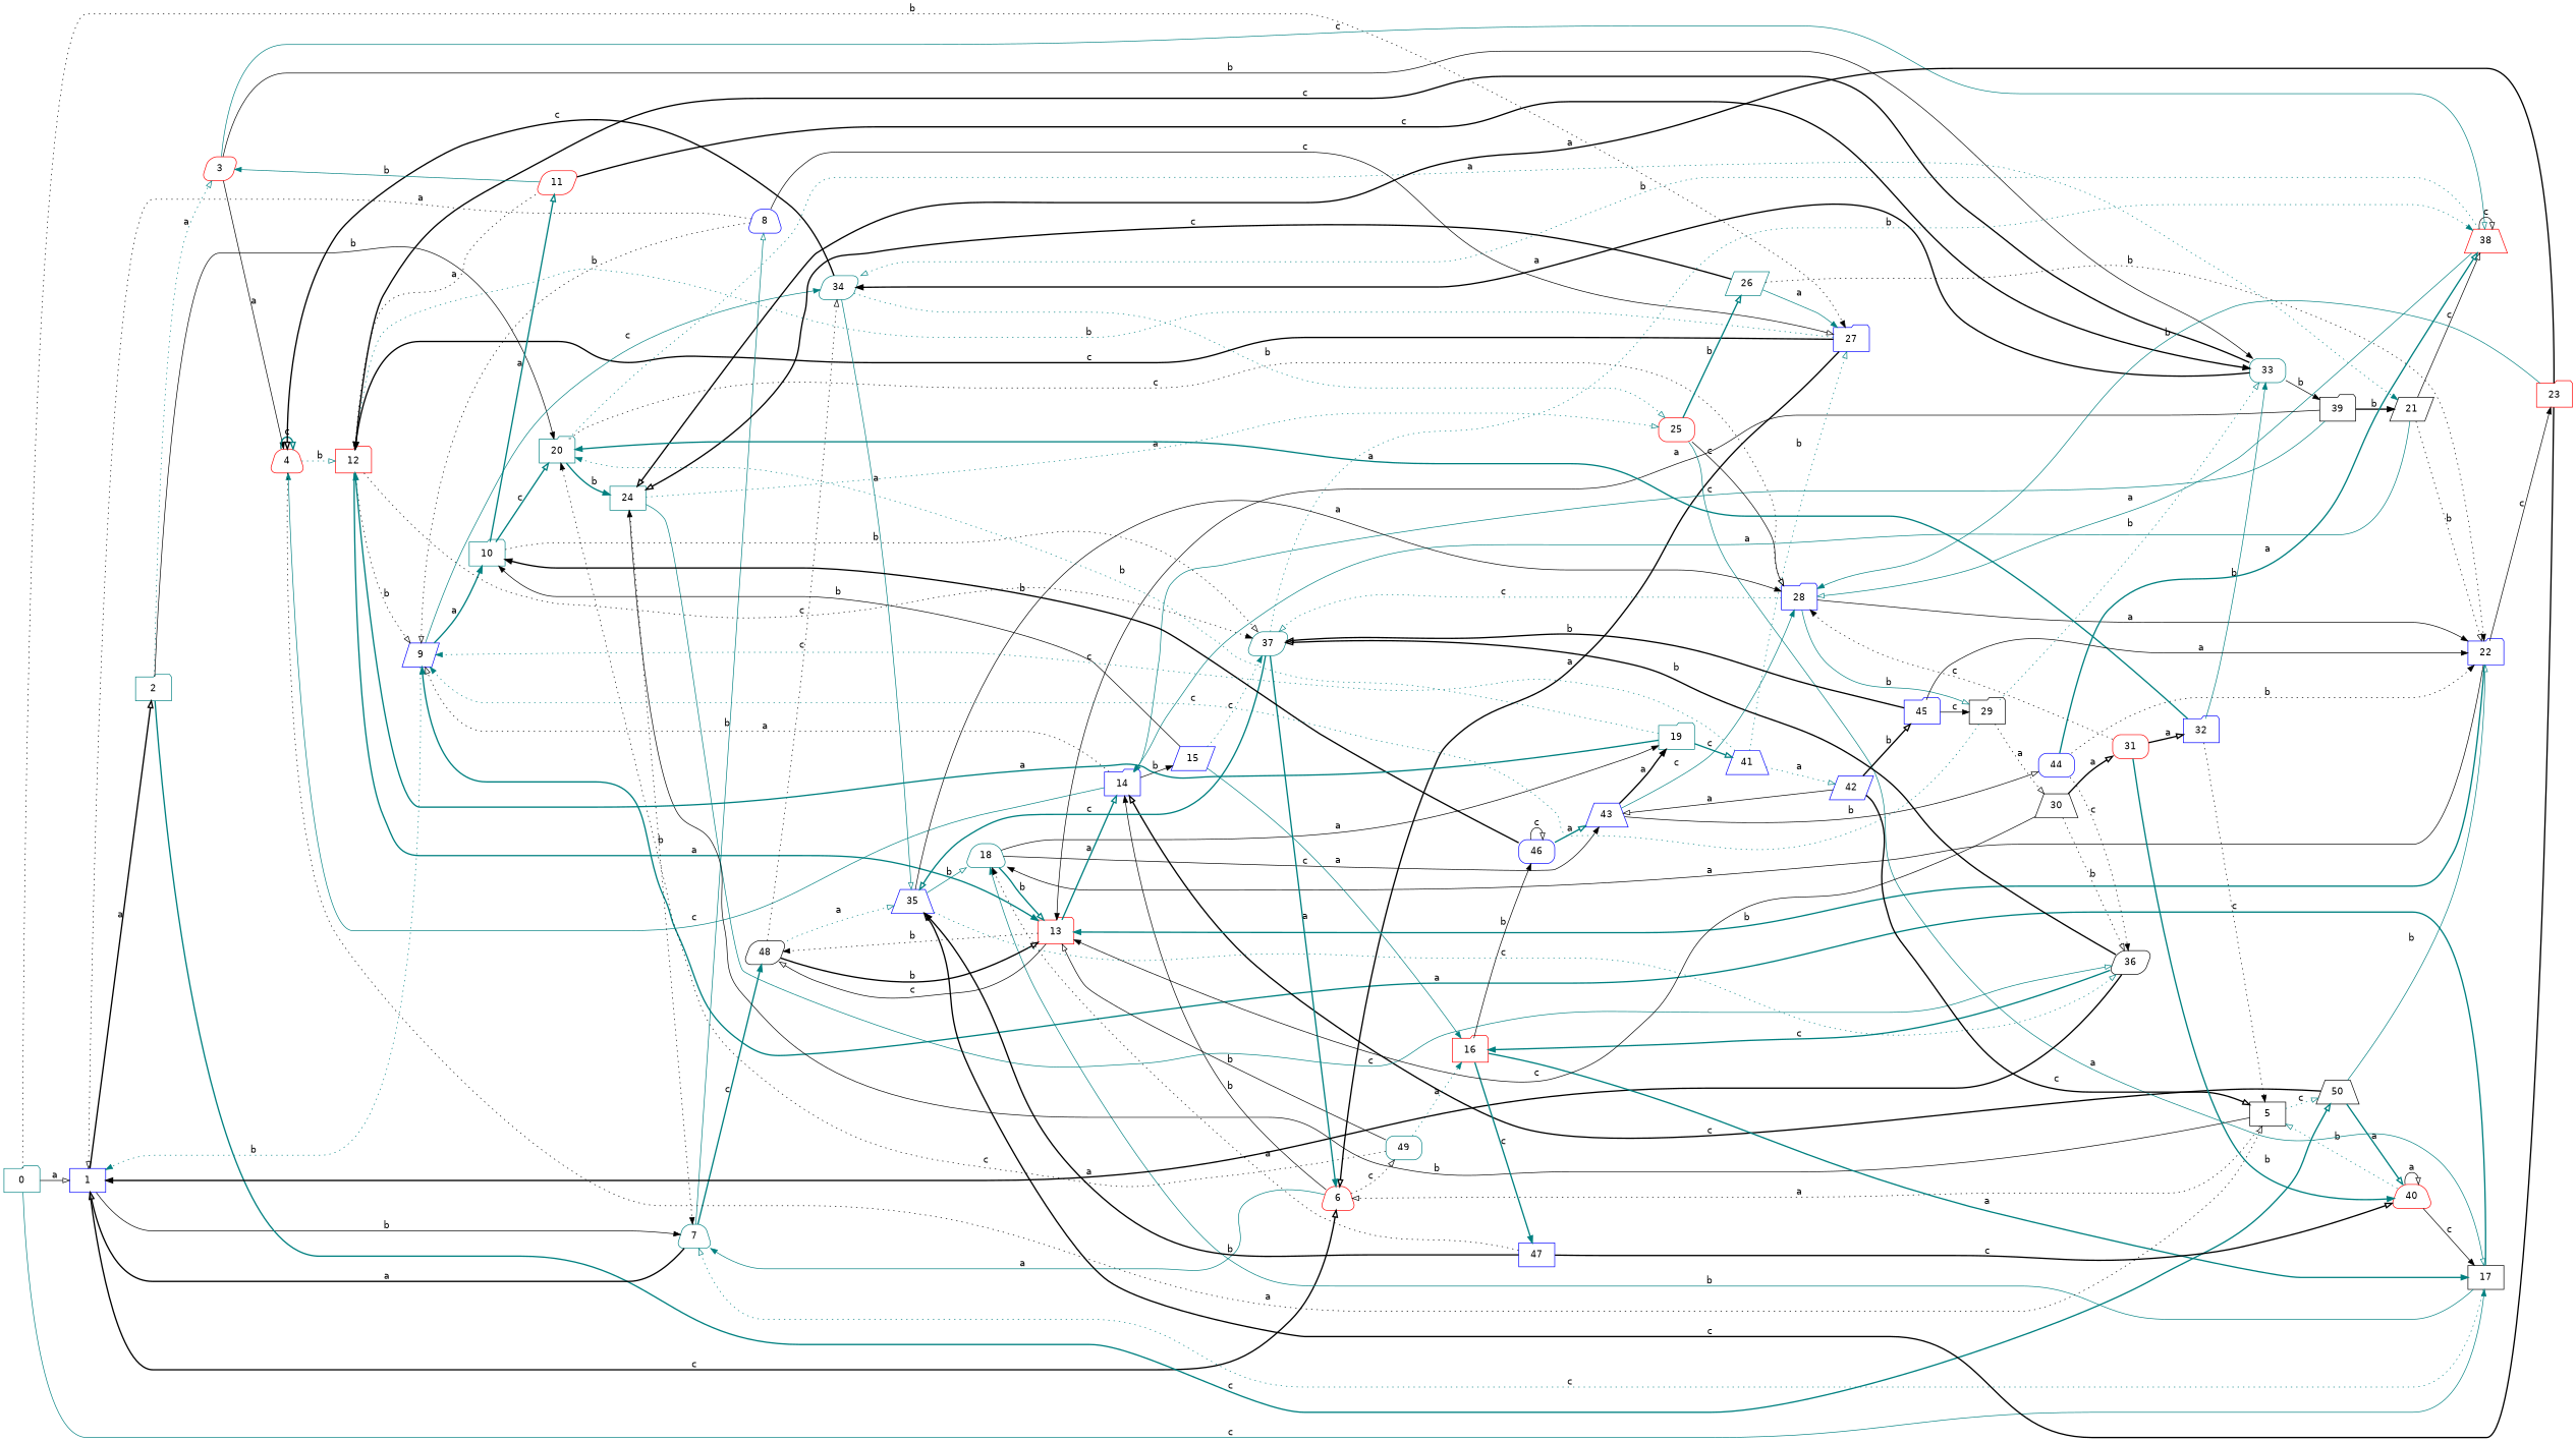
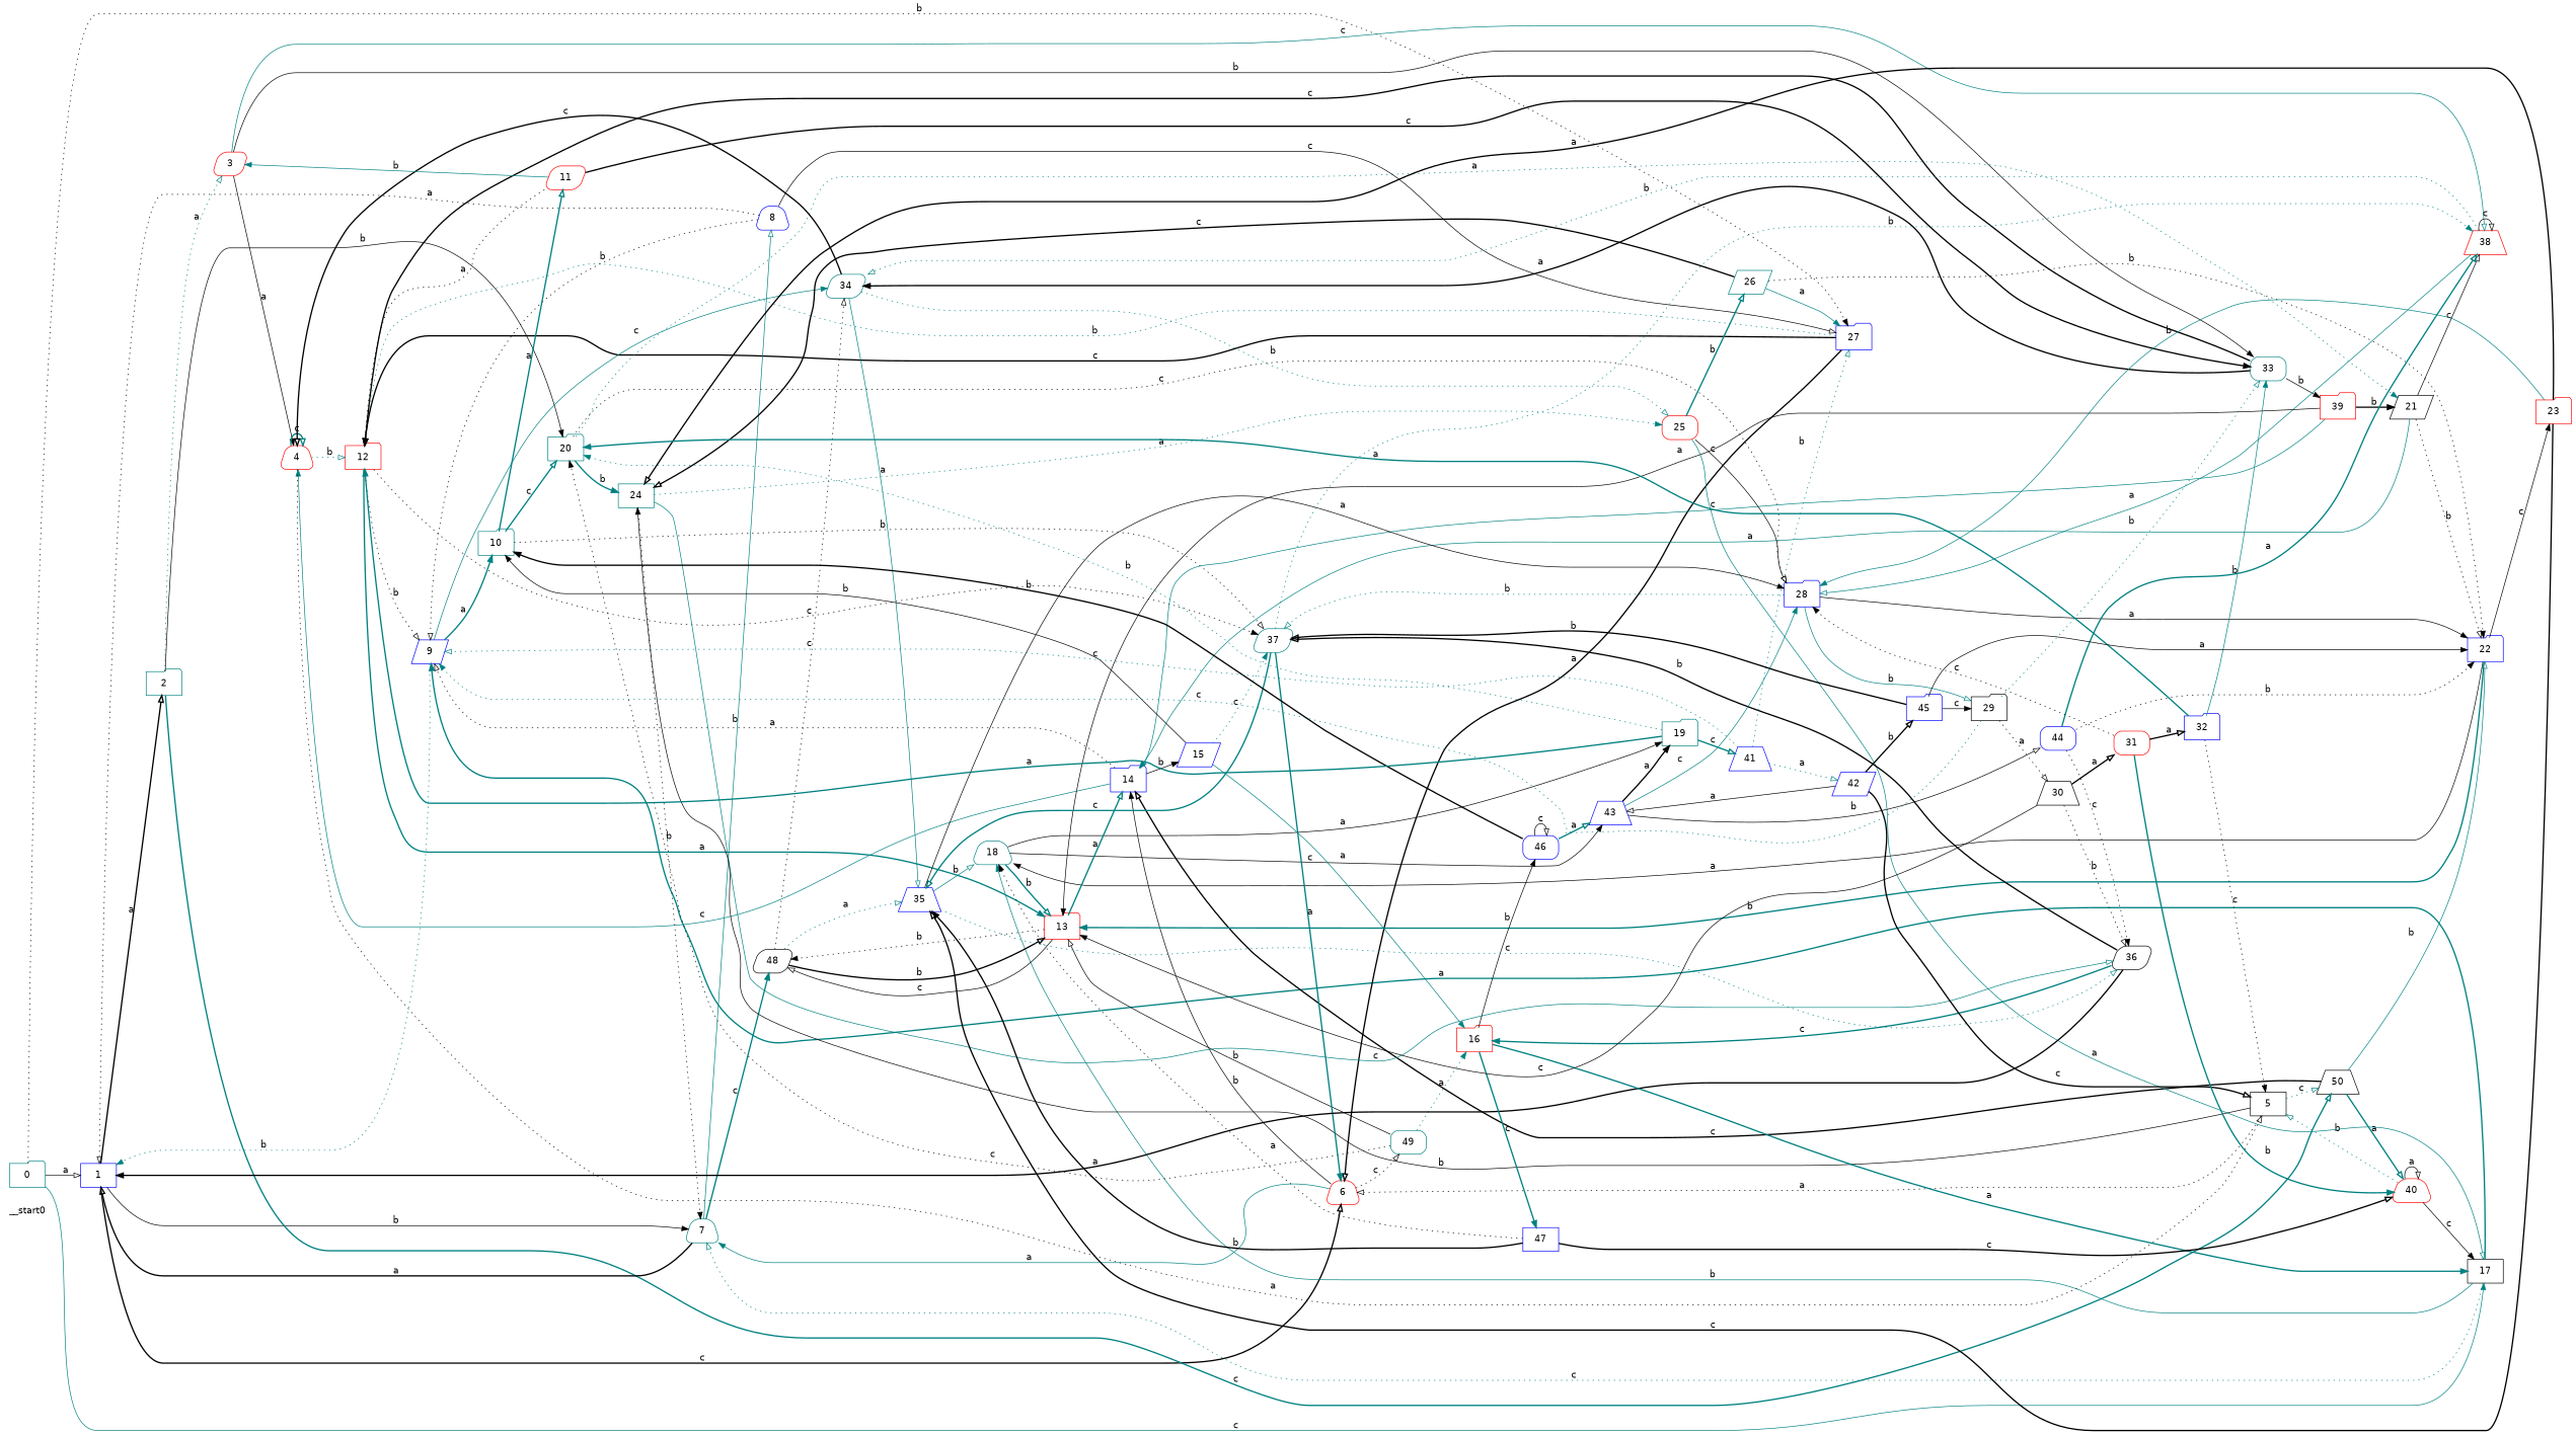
  digraph {
    fontname="DejaVu Sans"
    rankdir=LR
    node [color=blue fontname="DejaVu Sans" shape=folder fillcolor=white style="rounded,filled"]
    edge [arrowhead=onormal color=black fontname="DejaVu Sans" style=solid]
+   __start0 [color=teal shape=none fillcolor="" style=""]
    n2 [color=teal label=0]
    n3 [label=1 shape=box style=filled]
    n4 [color=black label=17 shape=box style=filled]
    n5 [label=27]
    n6 [color=teal label=2 style=filled]
    n7 [color=red label=6 shape=trapezium]
    n8 [color=teal label=7 shape=trapezium]
    n9 [label=9 shape=parallelogram style=filled]
    n10 [color=teal label=18 shape=trapezium]
    n11 [color=red label=12 style=filled]
    n12 [color=red label=3 shape=parallelogram]
    n13 [color=teal label=20]
    n14 [color=black label=50 shape=trapezium style=filled]
    n15 [label=14 style=filled]
    n16 [color=teal label=49 shape=box]
    n17 [label=8 shape=trapezium]
    n18 [color=black label=48 shape=parallelogram]
    n19 [color=red label=4 shape=trapezium]
    n20 [color=teal label=33 shape=box]
    n21 [color=red label=38 shape=trapezium style=filled]
    n22 [color=teal label=24 shape=box style=filled]
    n23 [color=black label=21 shape=parallelogram style=filled]
    n24 [label=28]
    n25 [label=22]
    n26 [color=red label=40 shape=trapezium]
    n27 [color=black label=5 shape=box style=filled]
    n28 [color=teal label=34 shape=parallelogram]
-   n29 [color=black label=39]
+   n29 [color=red label=39]
    n30 [color=teal label=37 shape=parallelogram]
    n31 [color=red label=13 style=filled]
    n32 [color=red label=25 shape=box]
    n33 [color=black label=36 shape=parallelogram]
    n34 [label=15 shape=parallelogram style=filled]
    n35 [color=red label=16 style=filled]
    n36 [label=35 shape=trapezium style=filled]
    n37 [color=teal label=10]
    n38 [color=red label=11 shape=parallelogram]
    n39 [label=46 shape=box]
    n40 [label=47 shape=box style=filled]
    n41 [label=43 shape=trapezium style=filled]
    n42 [color=teal label=19]
    n43 [label=41 shape=trapezium style=filled]
    n44 [label=44 shape=box]
    n45 [label=42 shape=parallelogram style=filled]
    n46 [color=black label=29 style=filled]
    n47 [color=red label=23]
    n48 [color=teal label=26 shape=parallelogram style=filled]
    n49 [color=black label=30 shape=trapezium style=filled]
    n50 [color=red label=31 shape=box]
    n51 [label=32]
    n52 [label=45 style=filled]
    n2 -> n3 [label=a]
    n2 -> n4 [arrowhead=normal color=teal label=c]
    n2 -> n5 [arrowhead=normal label=b style=dotted]
    n3 -> n6 [label=a style=bold]
    n3 -> n7 [label=c style=bold]
    n3 -> n8 [arrowhead=normal label=b]
    n4 -> n8 [color=teal label=c style=dotted]
    n4 -> n9 [arrowhead=normal color=teal label=a style=bold]
    n4 -> n10 [arrowhead=normal color=teal label=b]
    n5 -> n7 [label=a style=bold]
    n5 -> n11 [color=teal label=b style=dotted]
    n5 -> n11 [arrowhead=normal label=c style=bold]
    n6 -> n12 [color=teal label=a style=dotted]
    n6 -> n13 [arrowhead=normal label=b]
    n6 -> n14 [color=teal label=c style=bold]
    n7 -> n8 [arrowhead=normal color=teal label=a]
    n7 -> n15 [arrowhead=normal label=b]
    n7 -> n16 [label=c style=dotted]
    n8 -> n3 [label=a style=bold]
    n8 -> n17 [color=teal label=b]
    n8 -> n18 [arrowhead=normal color=teal label=c style=bold]
    n9 -> n3 [arrowhead=normal color=teal label=b style=dotted]
    n9 -> n28 [arrowhead=normal color=teal label=c]
    n9 -> n37 [arrowhead=normal color=teal label=a style=bold]
    n10 -> n31 [color=teal label=b style=bold]
    n10 -> n41 [arrowhead=normal label=c]
    n10 -> n42 [arrowhead=normal label=a]
    n11 -> n9 [label=b style=dotted]
    n11 -> n30 [arrowhead=normal label=c style=dotted]
    n11 -> n31 [arrowhead=normal color=teal label=a style=bold]
    n12 -> n19 [arrowhead=normal label=a]
    n12 -> n20 [arrowhead=normal label=b]
    n12 -> n21 [color=teal label=c]
    n13 -> n22 [arrowhead=normal color=teal label=b style=bold]
    n13 -> n23 [arrowhead=normal color=teal label=a style=dotted]
    n13 -> n24 [label=c style=dotted]
    n14 -> n15 [label=c style=bold]
    n14 -> n25 [color=teal label=b]
    n14 -> n26 [color=teal label=a style=bold]
    n15 -> n9 [label=a style=dotted]
    n15 -> n19 [arrowhead=normal color=teal label=c]
    n15 -> n34 [arrowhead=normal label=b]
    n16 -> n13 [arrowhead=normal label=c style=dotted]
    n16 -> n31 [label=b]
    n16 -> n35 [arrowhead=normal color=teal label=a style=dotted]
    n17 -> n3 [label=a style=dotted]
    n17 -> n5 [label=c]
    n17 -> n9 [label=b style=dotted]
    n18 -> n28 [label=c style=dotted]
    n18 -> n31 [label=b style=bold]
    n18 -> n36 [color=teal label=a style=dotted]
    n19 -> n11 [color=teal label=b style=dotted]
    n19 -> n19 [color=teal label=c style=bold]
    n19 -> n27 [label=a style=dotted]
    n20 -> n11 [arrowhead=normal label=c style=bold]
    n20 -> n28 [arrowhead=normal label=a style=bold]
    n20 -> n29 [arrowhead=normal label=b]
    n21 -> n21 [label=c]
    n21 -> n24 [color=teal label=a]
    n21 -> n28 [color=teal label=b style=dotted]
    n22 -> n8 [arrowhead=normal label=b style=dotted]
-   n22 -> n32 [color=teal label=a style=dotted]
+   n22 -> n32 [arrowhead=normal color=teal label=a style=dotted]
    n22 -> n33 [color=teal label=c]
    n23 -> n15 [arrowhead=normal color=teal label=a]
    n23 -> n21 [label=c]
    n23 -> n25 [label=b style=dotted]
    n24 -> n25 [arrowhead=normal label=a]
-   n24 -> n30 [color=teal label=c style=dotted]
+   n24 -> n30 [color=teal label=b style=dotted]
    n24 -> n46 [color=teal label=b]
    n25 -> n10 [arrowhead=normal label=a]
    n25 -> n31 [arrowhead=normal color=teal label=b style=bold]
    n25 -> n47 [arrowhead=normal label=c]
    n26 -> n4 [arrowhead=normal label=c]
    n26 -> n26 [label=a]
    n26 -> n27 [color=teal label=b style=dotted]
    n27 -> n7 [label=a style=dotted]
    n27 -> n14 [color=teal label=c style=dotted]
    n27 -> n22 [arrowhead=normal label=b]
    n28 -> n19 [label=c style=bold]
    n28 -> n32 [color=teal label=b style=dotted]
    n28 -> n36 [color=teal label=a]
    n29 -> n15 [color=teal label=c]
    n29 -> n23 [arrowhead=normal label=b style=bold]
    n29 -> n31 [arrowhead=normal label=a]
    n30 -> n7 [arrowhead=normal color=teal label=a style=bold]
    n30 -> n21 [arrowhead=normal color=teal label=b style=dotted]
    n30 -> n36 [color=teal label=c style=bold]
    n31 -> n15 [color=teal label=a style=bold]
    n31 -> n18 [arrowhead=normal label=b style=dotted]
    n31 -> n18 [label=c]
    n32 -> n4 [color=teal label=a]
    n32 -> n24 [label=c]
    n32 -> n48 [color=teal label=b style=bold]
    n33 -> n3 [arrowhead=normal label=a style=bold]
    n33 -> n30 [label=b style=bold]
    n33 -> n35 [arrowhead=normal color=teal label=c style=bold]
    n34 -> n30 [arrowhead=normal color=teal label=c style=dotted]
    n34 -> n35 [arrowhead=normal color=teal label=a]
    n34 -> n37 [arrowhead=normal label=b]
    n35 -> n4 [arrowhead=normal color=teal label=a style=bold]
    n35 -> n39 [arrowhead=normal label=b]
    n35 -> n40 [arrowhead=normal color=teal label=c style=bold]
    n36 -> n10 [color=teal label=b]
    n36 -> n24 [arrowhead=normal label=a]
    n36 -> n33 [color=teal label=c style=dotted]
    n37 -> n13 [color=teal label=c style=bold]
    n37 -> n30 [label=b style=dotted]
    n37 -> n38 [color=teal label=a style=bold]
    n38 -> n11 [arrowhead=normal label=a style=dotted]
    n38 -> n12 [arrowhead=normal color=teal label=b]
    n38 -> n20 [arrowhead=normal label=c style=bold]
    n39 -> n37 [arrowhead=normal label=b style=bold]
    n39 -> n39 [label=c]
    n39 -> n41 [color=teal label=a style=bold]
    n40 -> n10 [arrowhead=normal label=a style=dotted]
    n40 -> n26 [label=c style=bold]
    n40 -> n36 [arrowhead=normal label=b style=bold]
    n41 -> n24 [arrowhead=normal color=teal label=c]
    n41 -> n42 [arrowhead=normal label=a style=bold]
    n41 -> n44 [label=b]
    n42 -> n11 [arrowhead=normal color=teal label=a style=bold]
    n42 -> n13 [arrowhead=normal color=teal label=b style=dotted]
    n42 -> n43 [color=teal label=c style=bold]
    n43 -> n5 [color=teal label=b style=dotted]
-   n43 -> n9 [arrowhead=normal color=teal label=c style=dotted]
+   n43 -> n9 [color=teal label=c style=dotted]
    n43 -> n45 [color=teal label=a style=dotted]
    n44 -> n21 [color=teal label=a style=bold]
    n44 -> n25 [arrowhead=normal label=b style=dotted]
    n44 -> n33 [arrowhead=normal label=c style=dotted]
    n45 -> n27 [label=c style=bold]
    n45 -> n41 [label=a]
    n45 -> n52 [label=b style=bold]
    n46 -> n9 [arrowhead=normal color=teal label=c style=dotted]
    n46 -> n20 [color=teal label=b style=dotted]
    n46 -> n49 [label=a style=dotted]
    n47 -> n22 [label=a style=bold]
    n47 -> n24 [arrowhead=normal color=teal label=b]
    n47 -> n36 [label=c style=bold]
    n48 -> n5 [arrowhead=normal color=teal label=a]
    n48 -> n22 [label=c style=bold]
    n48 -> n25 [arrowhead=normal label=b style=dotted]
    n49 -> n31 [arrowhead=normal label=c]
    n49 -> n33 [label=b style=dotted]
    n49 -> n50 [label=a style=bold]
    n50 -> n24 [arrowhead=normal label=c style=dotted]
    n50 -> n26 [arrowhead=normal color=teal label=b style=bold]
    n50 -> n51 [label=a style=bold]
    n51 -> n13 [arrowhead=normal color=teal label=a style=bold]
    n51 -> n20 [arrowhead=normal color=teal label=b]
    n51 -> n27 [arrowhead=normal label=c style=dotted]
    n52 -> n25 [arrowhead=normal label=a]
    n52 -> n30 [label=b style=bold]
    n52 -> n46 [arrowhead=normal label=c]
  }
